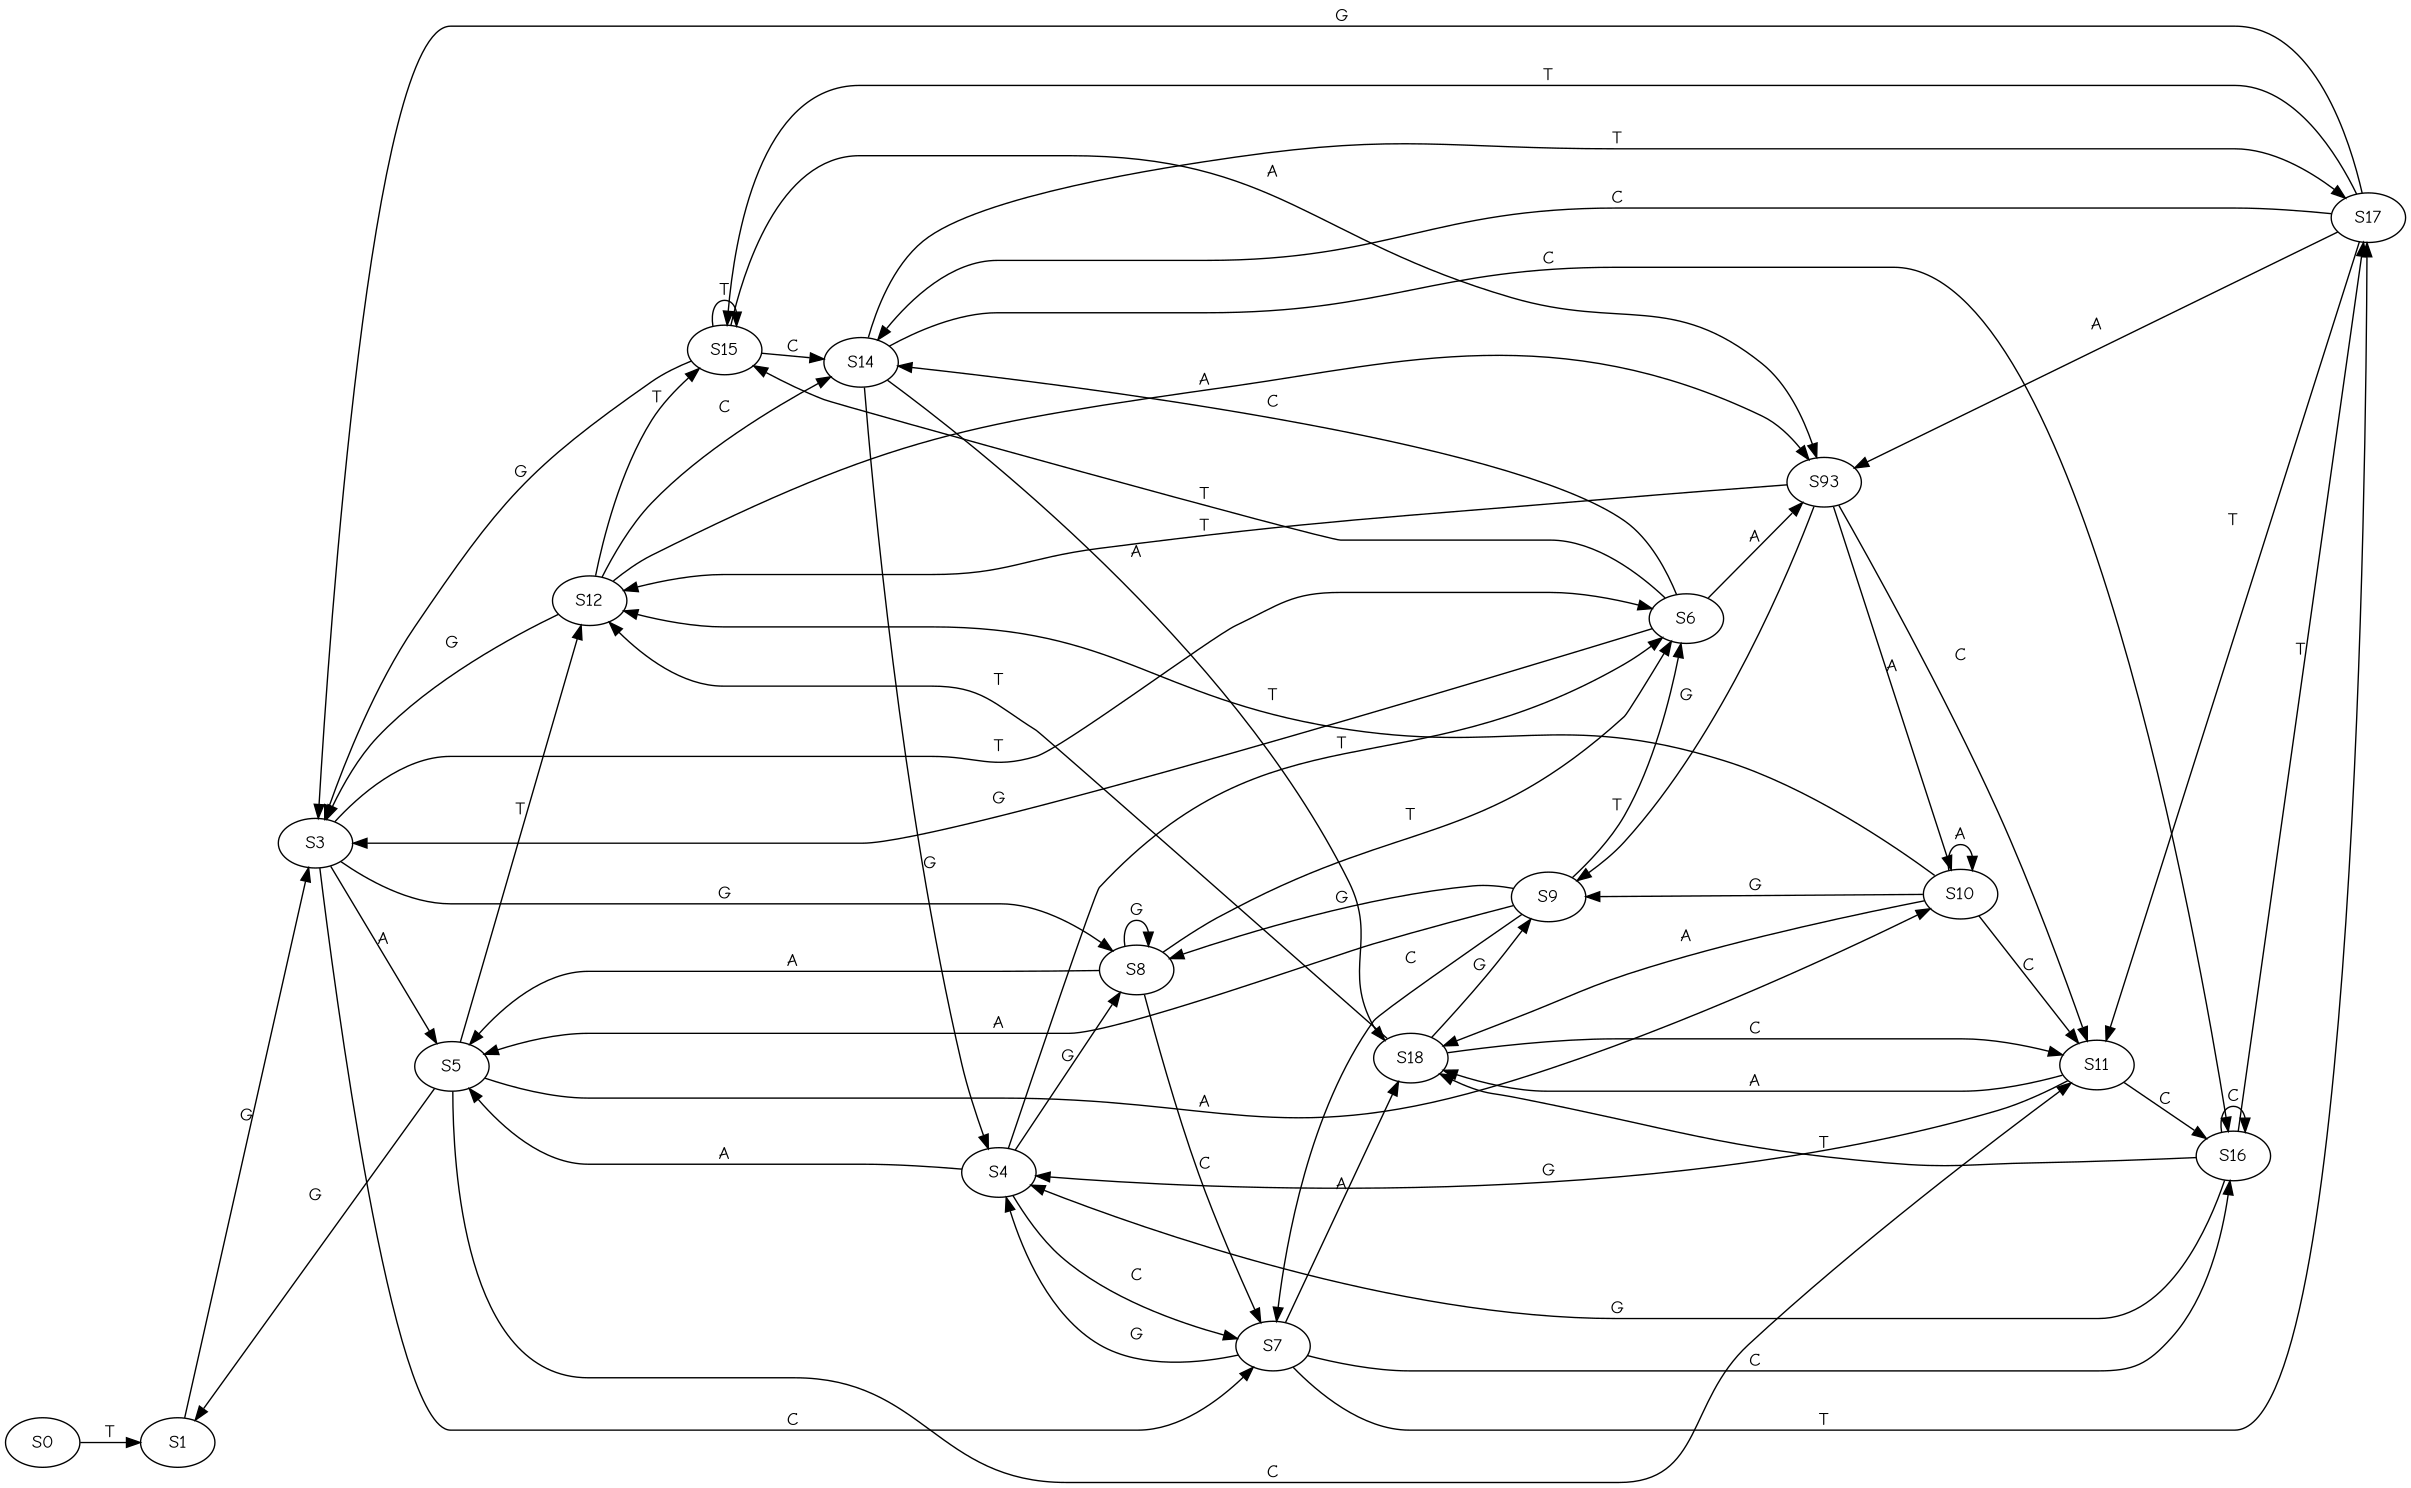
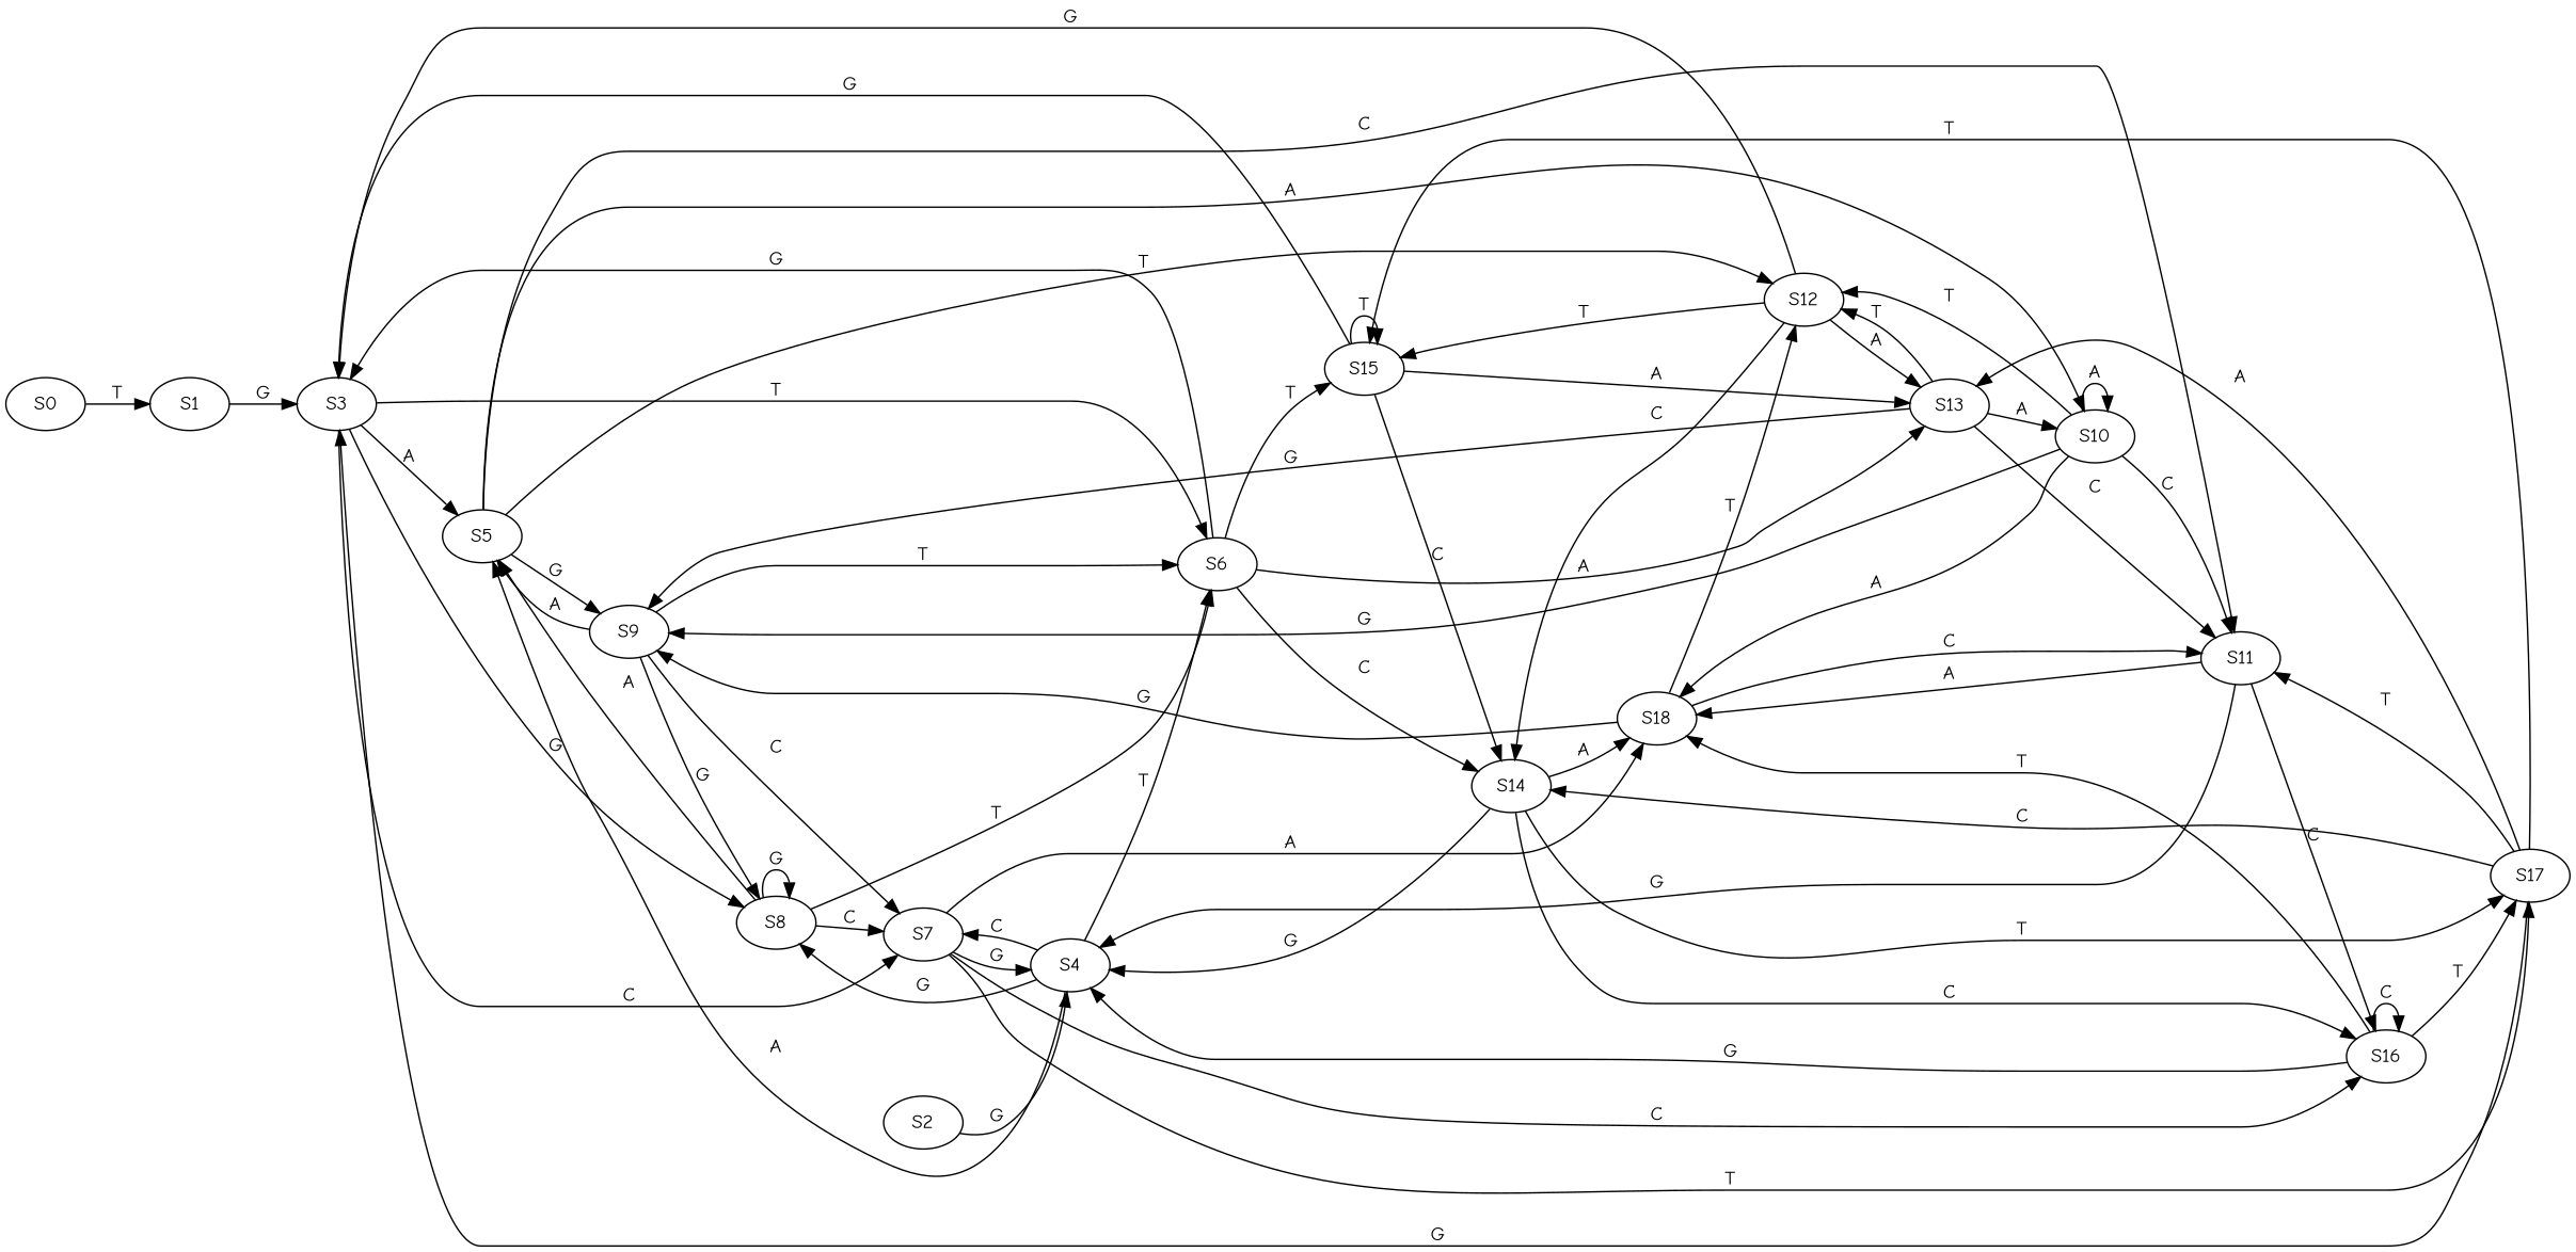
  strict digraph {
    fontname="Comic Neue"
    rankdir=LR
    node [fontname="Comic Neue"]
    edge [fontname="Comic Neue"]
    S0
    S1
    S3
+   S2
    S4
    S5
    S6
    S7
    S8
    S9
    S10
    S11
    S12
-   S13 [label=S93]
+   S13
    S14
    S15
    S16
    S17
    S18
    S0 -> S1 [label=T]
    S1 -> S3 [label=G]
    S3 -> S5 [label=A]
    S3 -> S6 [label=T]
    S3 -> S7 [label=C]
    S3 -> S8 [label=G]
+   S2 -> S4 [label=G]
    S4 -> S5 [label=A]
    S4 -> S6 [label=T]
    S4 -> S7 [label=C]
    S4 -> S8 [label=G]
-   S5 -> S1 [label=G]
+   S5 -> S9 [label=G]
    S5 -> S10 [label=A]
    S5 -> S11 [label=C]
    S5 -> S12 [label=T]
    S6 -> S3 [label=G]
    S6 -> S13 [label=A]
    S6 -> S14 [label=C]
    S6 -> S15 [label=T]
    S7 -> S4 [label=G]
    S7 -> S16 [label=C]
    S7 -> S17 [label=T]
    S7 -> S18 [label=A]
    S8 -> S5 [label=A]
    S8 -> S6 [label=T]
    S8 -> S7 [label=C]
    S8 -> S8 [label=G]
    S9 -> S5 [label=A]
    S9 -> S6 [label=T]
    S9 -> S7 [label=C]
    S9 -> S8 [label=G]
    S10 -> S9 [label=G]
    S10 -> S10 [label=A]
    S10 -> S11 [label=C]
    S10 -> S12 [label=T]
    S10 -> S18 [label=A]
    S11 -> S4 [label=G]
    S11 -> S16 [label=C]
    S11 -> S18 [label=A]
    S12 -> S3 [label=G]
    S12 -> S13 [label=A]
    S12 -> S14 [label=C]
    S12 -> S15 [label=T]
    S13 -> S9 [label=G]
    S13 -> S10 [label=A]
    S13 -> S11 [label=C]
    S13 -> S12 [label=T]
    S14 -> S4 [label=G]
    S14 -> S16 [label=C]
    S14 -> S17 [label=T]
    S14 -> S18 [label=A]
    S15 -> S3 [label=G]
    S15 -> S13 [label=A]
    S15 -> S14 [label=C]
    S15 -> S15 [label=T]
    S16 -> S4 [label=G]
    S16 -> S16 [label=C]
    S16 -> S17 [label=T]
    S16 -> S18 [label=T]
    S17 -> S3 [label=G]
    S17 -> S11 [label=T]
    S17 -> S13 [label=A]
    S17 -> S14 [label=C]
    S17 -> S15 [label=T]
    S18 -> S9 [label=G]
    S18 -> S11 [label=C]
    S18 -> S12 [label=T]
  }
